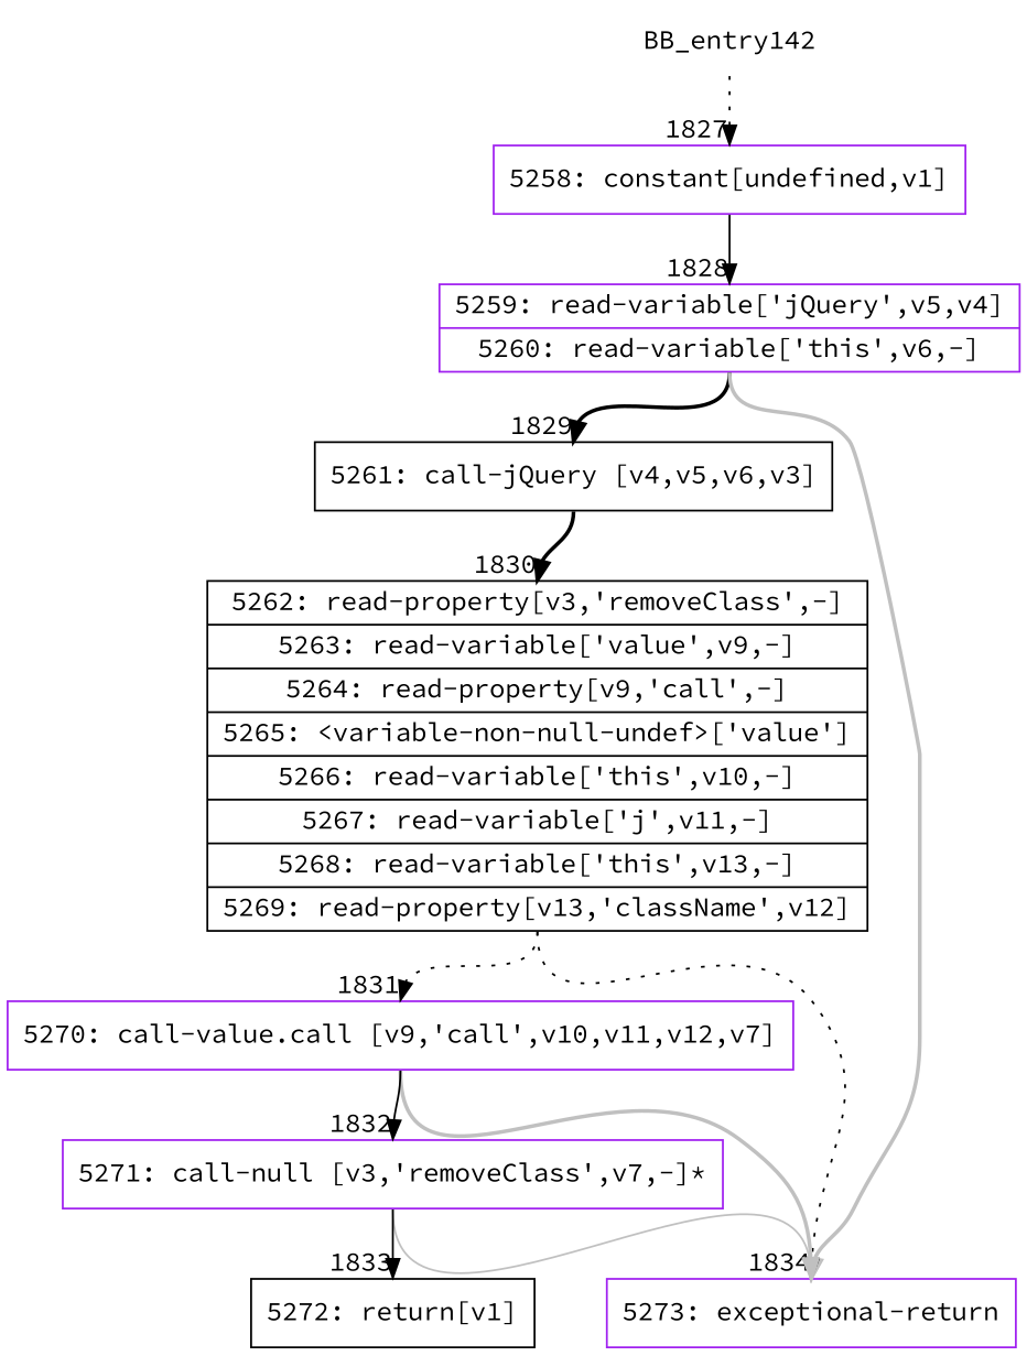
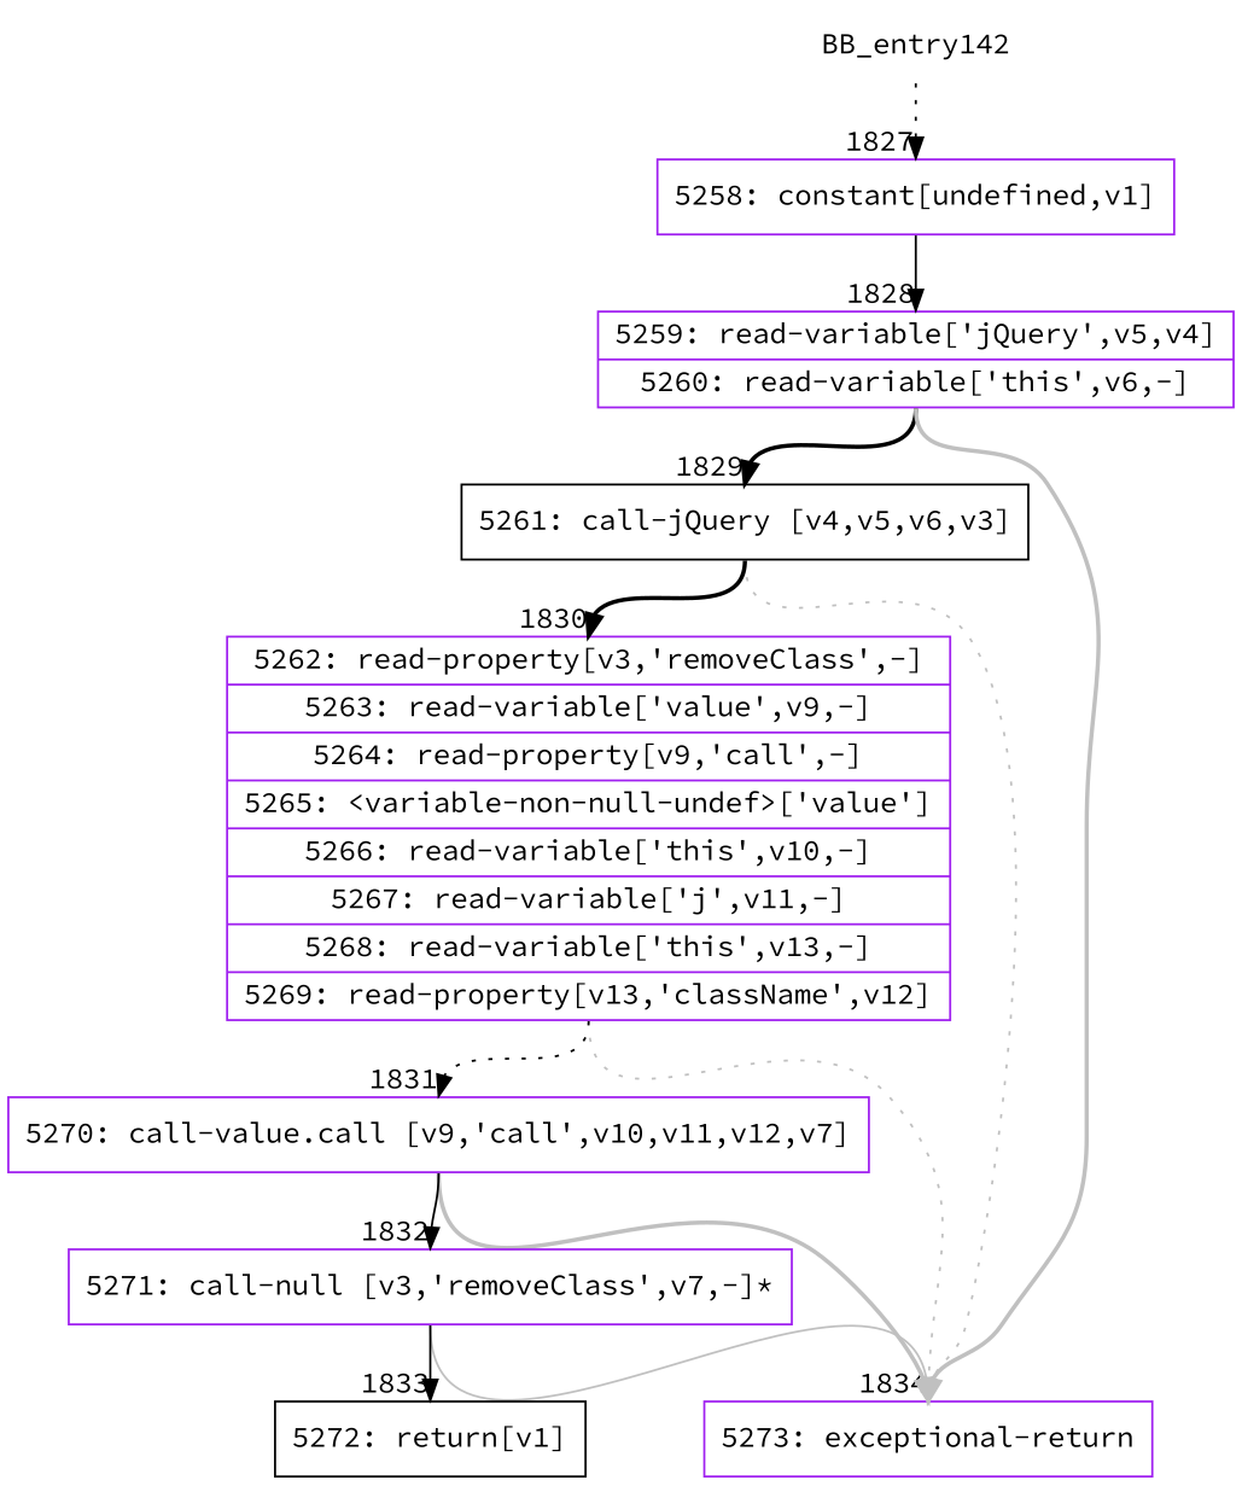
  digraph {
    fontname="Source Code Pro"
    rankdir=TD
    node [color=purple fontname="Source Code Pro" shape=record]
    edge [fontname="Source Code Pro" headport=n style=dotted tailport=s]
    n1 [label=BB_entry142 shape=none]
    n2 [label="{5258: constant[undefined,v1]}"]
    n3 [label="{5259: read-variable['jQuery',v5,v4]|5260: read-variable['this',v6,-]}"]
    n4 [color=black label="{5261: call-jQuery [v4,v5,v6,v3]}"]
    n5 [label="{5273: exceptional-return}"]
-   n6 [color=black label="{5262: read-property[v3,'removeClass',-]|5263: read-variable['value',v9,-]|5264: read-property[v9,'call',-]|5265: \<variable-non-null-undef\>['value']|5266: read-variable['this',v10,-]|5267: read-variable['j',v11,-]|5268: read-variable['this',v13,-]|5269: read-property[v13,'className',v12]}"]
+   n6 [label="{5262: read-property[v3,'removeClass',-]|5263: read-variable['value',v9,-]|5264: read-property[v9,'call',-]|5265: \<variable-non-null-undef\>['value']|5266: read-variable['this',v10,-]|5267: read-variable['j',v11,-]|5268: read-variable['this',v13,-]|5269: read-property[v13,'className',v12]}"]
    n7 [label="{5270: call-value.call [v9,'call',v10,v11,v12,v7]}"]
    n8 [label="{5271: call-null [v3,'removeClass',v7,-]*}"]
    n9 [color=black label="{5272: return[v1]}"]
    n1 -> n2 [headlabel="    1827"]
    n2 -> n3 [headlabel="      1828" style=solid]
    n3 -> n4 [headlabel="      1829" style=bold]
    n3 -> n5 [color=gray headlabel="      1834" style=bold]
+   n4 -> n5 [color=gray]
    n4 -> n6 [headlabel="      1830" style=bold]
-   n6 -> n5 [color=black]
+   n6 -> n5 [color=gray]
    n6 -> n7 [headlabel="      1831"]
    n7 -> n5 [color=gray style=bold]
    n7 -> n8 [headlabel="      1832" style=solid]
    n8 -> n5 [color=gray style=solid]
    n8 -> n9 [headlabel="      1833" style=solid]
  }
